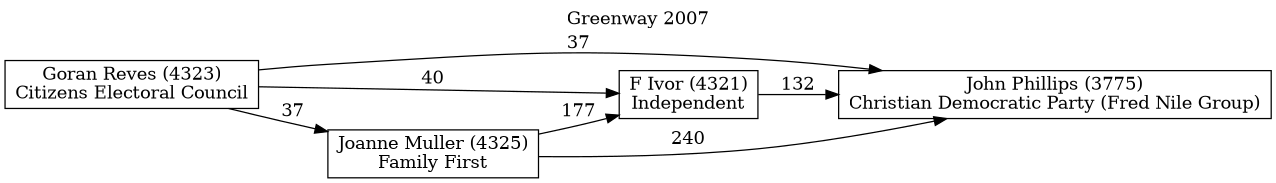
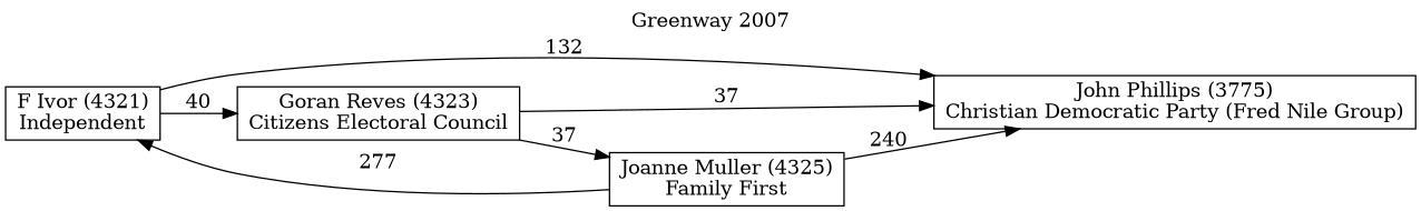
  digraph {
    label="Greenway 2007"
    labelloc=t
    mclimit=10
    rankdir=LR
    node [shape=box]
    n1 [label="John Phillips (3775)\nChristian Democratic Party (Fred Nile Group)"]
    n2 [label="F Ivor (4321)\nIndependent"]
    n3 [label="Joanne Muller (4325)\nFamily First"]
    n4 [label="Goran Reves (4323)\nCitizens Electoral Council"]
    n2 -> n1 [label=132]
    n3 -> n1 [label=240]
-   n3 -> n2 [label=177]
+   n3 -> n2 [label=277]
    n4 -> n1 [label=37]
-   n4 -> n2 [label=40]
+   n2 -> n4 [label=40]
    n4 -> n3 [label=37]
  }
